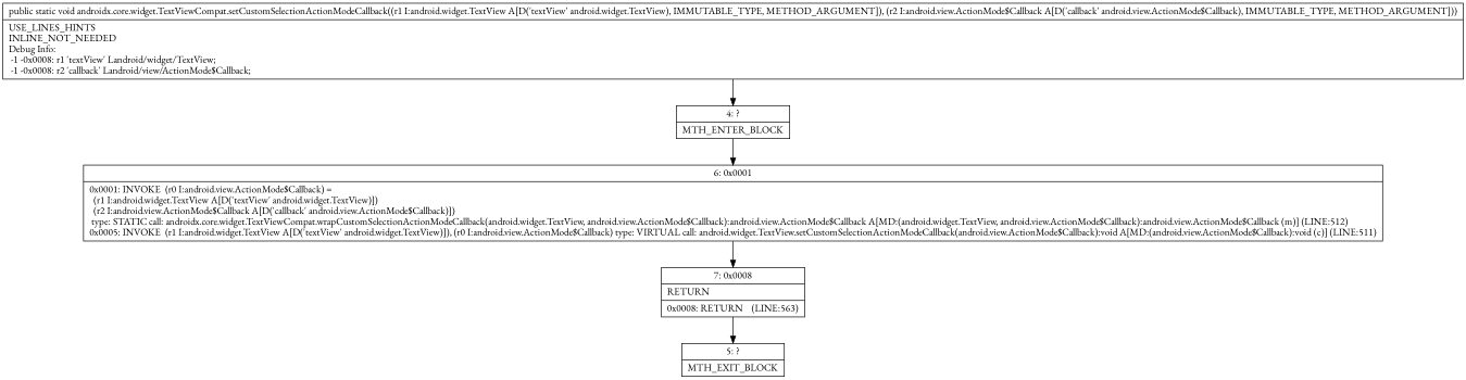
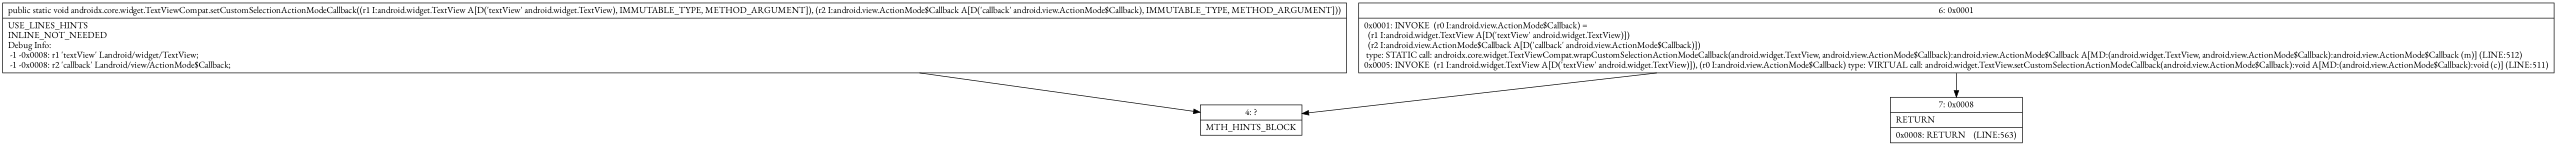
  digraph {
    fontname="EB Garamond"
    node [fontname="EB Garamond" shape=record]
    edge [arrowhead=normal fontname="EB Garamond"]
-   n1 [label="{4\:\ ?|MTH_ENTER_BLOCK\l}"]
+   n1 [label="{4\:\ ?|MTH_HINTS_BLOCK\l}"]
    n2 [label="{6\:\ 0x0001|0x0001: INVOKE  (r0 I:android.view.ActionMode$Callback) = \l  (r1 I:android.widget.TextView A[D('textView' android.widget.TextView)])\l  (r2 I:android.view.ActionMode$Callback A[D('callback' android.view.ActionMode$Callback)])\l type: STATIC call: androidx.core.widget.TextViewCompat.wrapCustomSelectionActionModeCallback(android.widget.TextView, android.view.ActionMode$Callback):android.view.ActionMode$Callback A[MD:(android.widget.TextView, android.view.ActionMode$Callback):android.view.ActionMode$Callback (m)] (LINE:512)\l0x0005: INVOKE  (r1 I:android.widget.TextView A[D('textView' android.widget.TextView)]), (r0 I:android.view.ActionMode$Callback) type: VIRTUAL call: android.widget.TextView.setCustomSelectionActionModeCallback(android.view.ActionMode$Callback):void A[MD:(android.view.ActionMode$Callback):void (c)] (LINE:511)\l}"]
    n3 [label="{7\:\ 0x0008|RETURN\l|0x0008: RETURN    (LINE:563)\l}"]
-   n4 [label="{5\:\ ?|MTH_EXIT_BLOCK\l}"]
    n5 [label="{public static void androidx.core.widget.TextViewCompat.setCustomSelectionActionModeCallback((r1 I:android.widget.TextView A[D('textView' android.widget.TextView), IMMUTABLE_TYPE, METHOD_ARGUMENT]), (r2 I:android.view.ActionMode$Callback A[D('callback' android.view.ActionMode$Callback), IMMUTABLE_TYPE, METHOD_ARGUMENT]))  | USE_LINES_HINTS\lINLINE_NOT_NEEDED\lDebug Info:\l  \-1 \-0x0008: r1 'textView' Landroid\/widget\/TextView;\l  \-1 \-0x0008: r2 'callback' Landroid\/view\/ActionMode$Callback;\l}"]
-   n1 -> n2
+   n2 -> n1
    n2 -> n3
-   n3 -> n4
    n5 -> n1
  }
